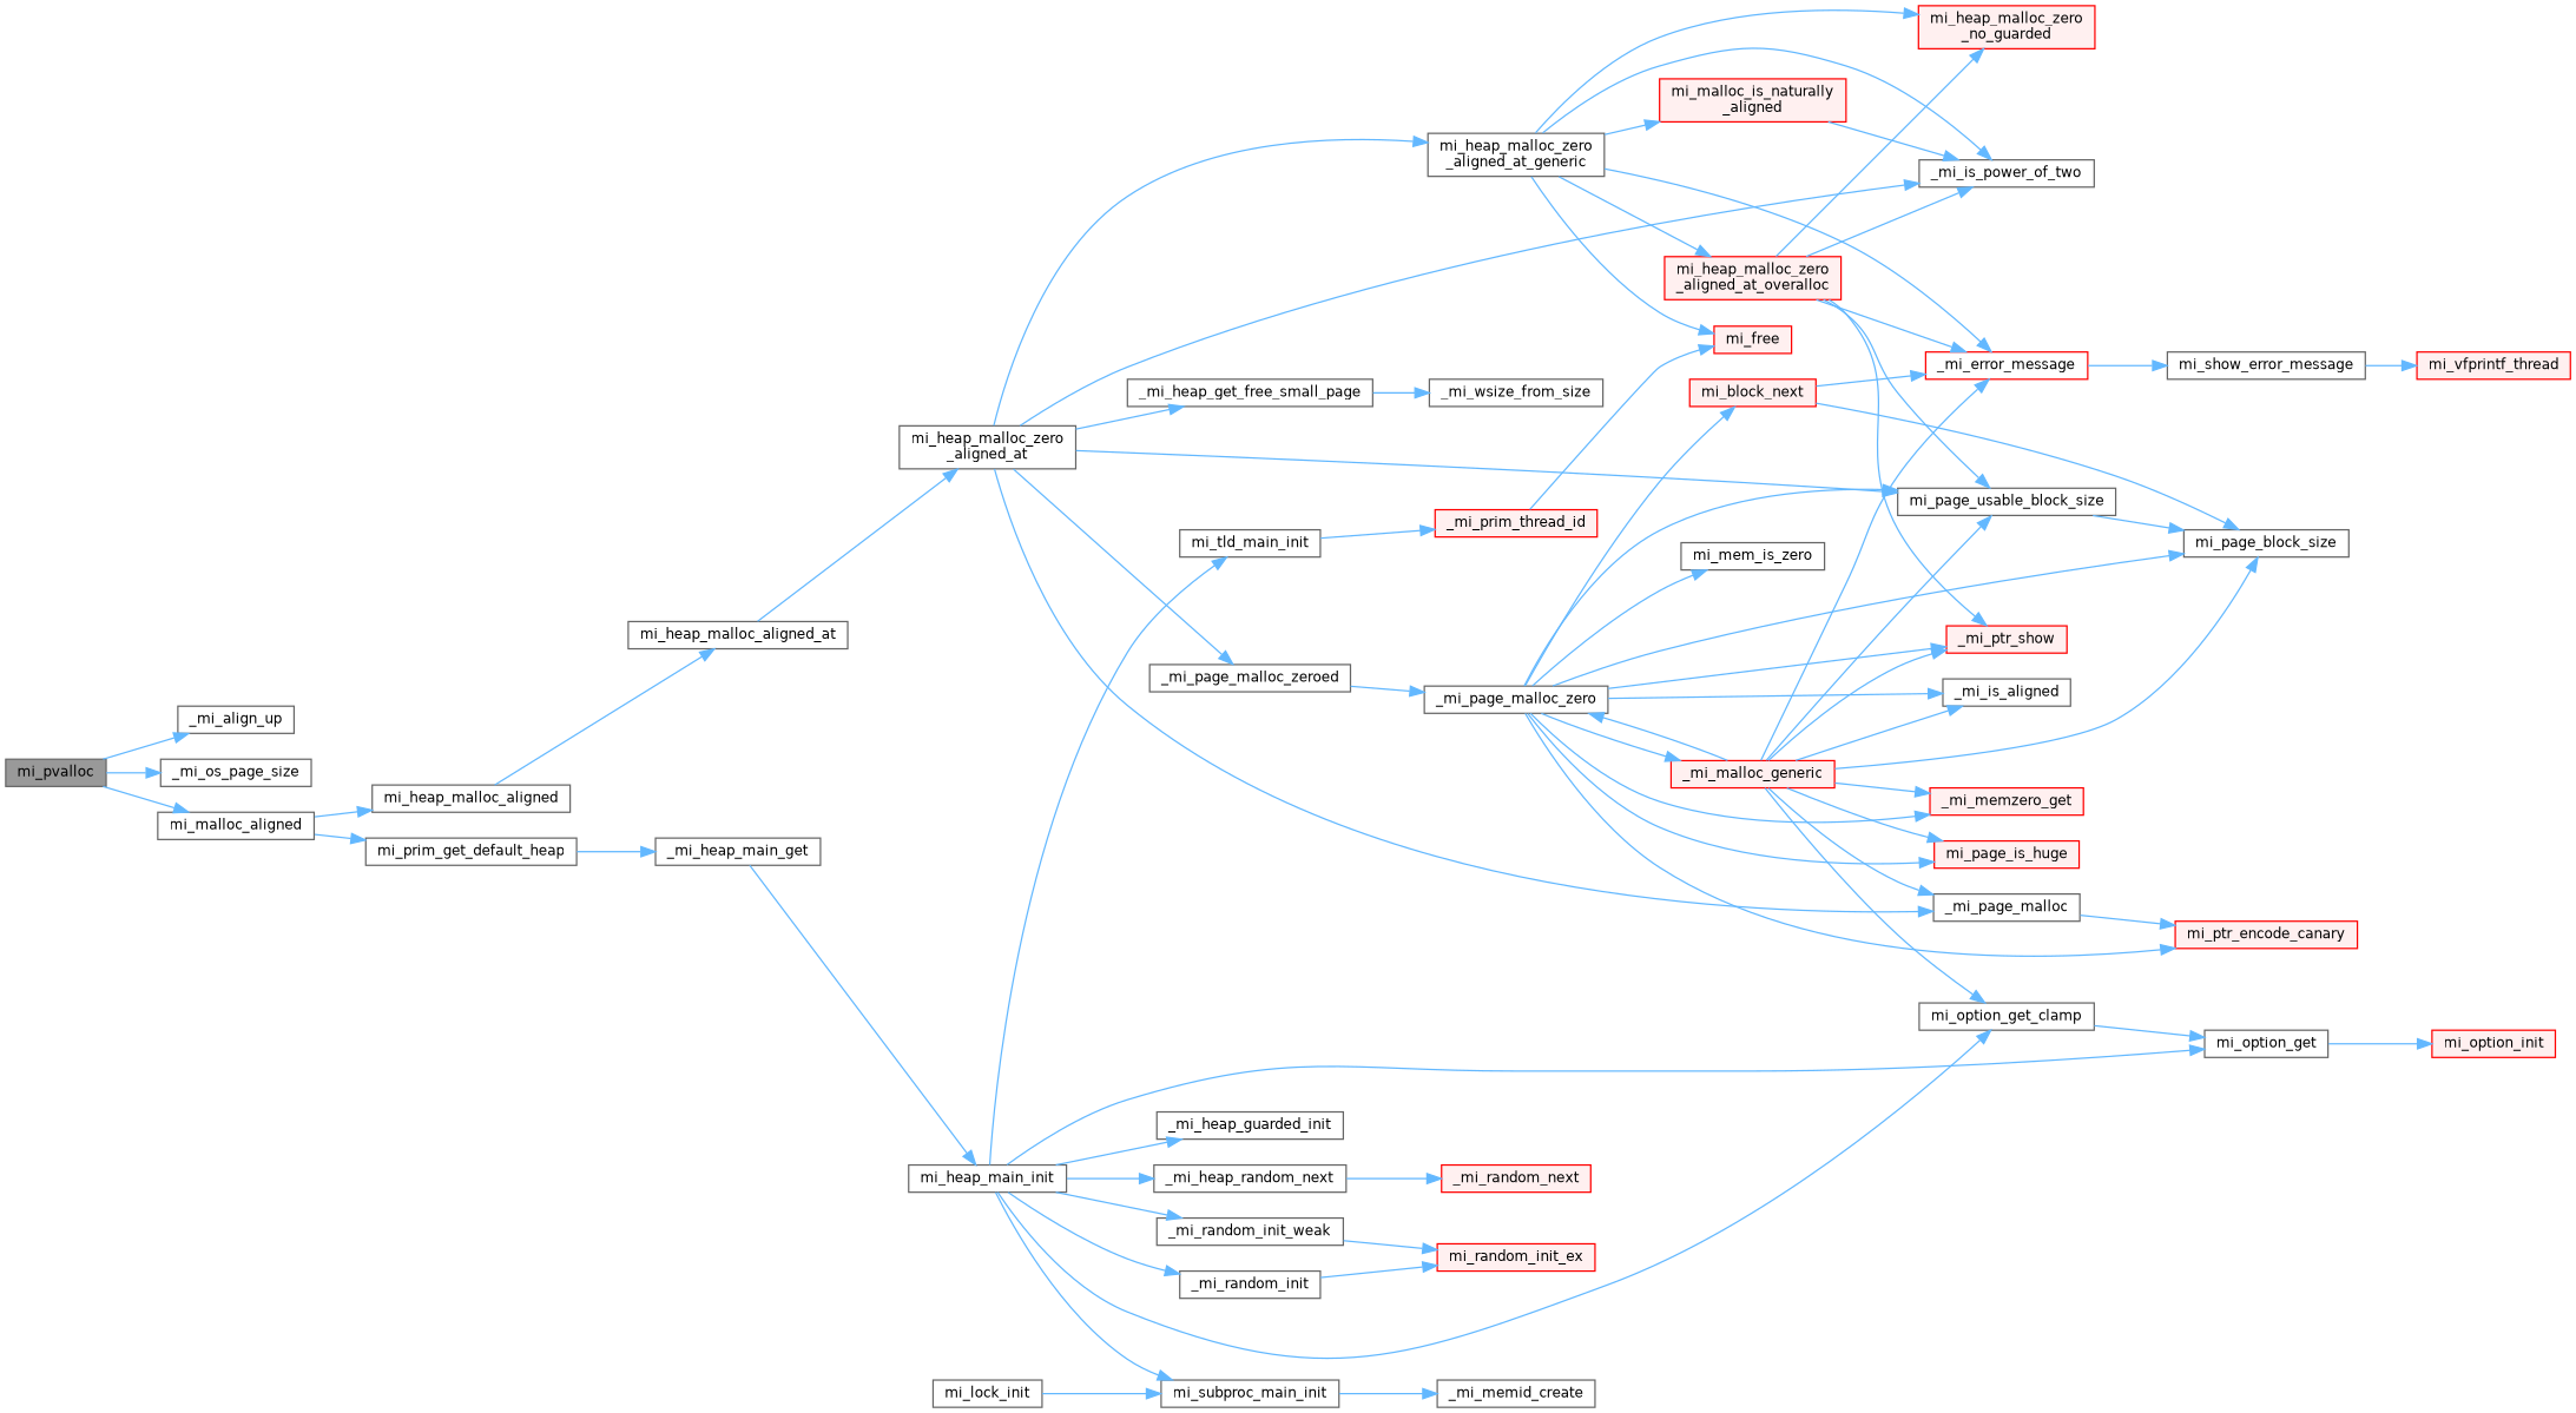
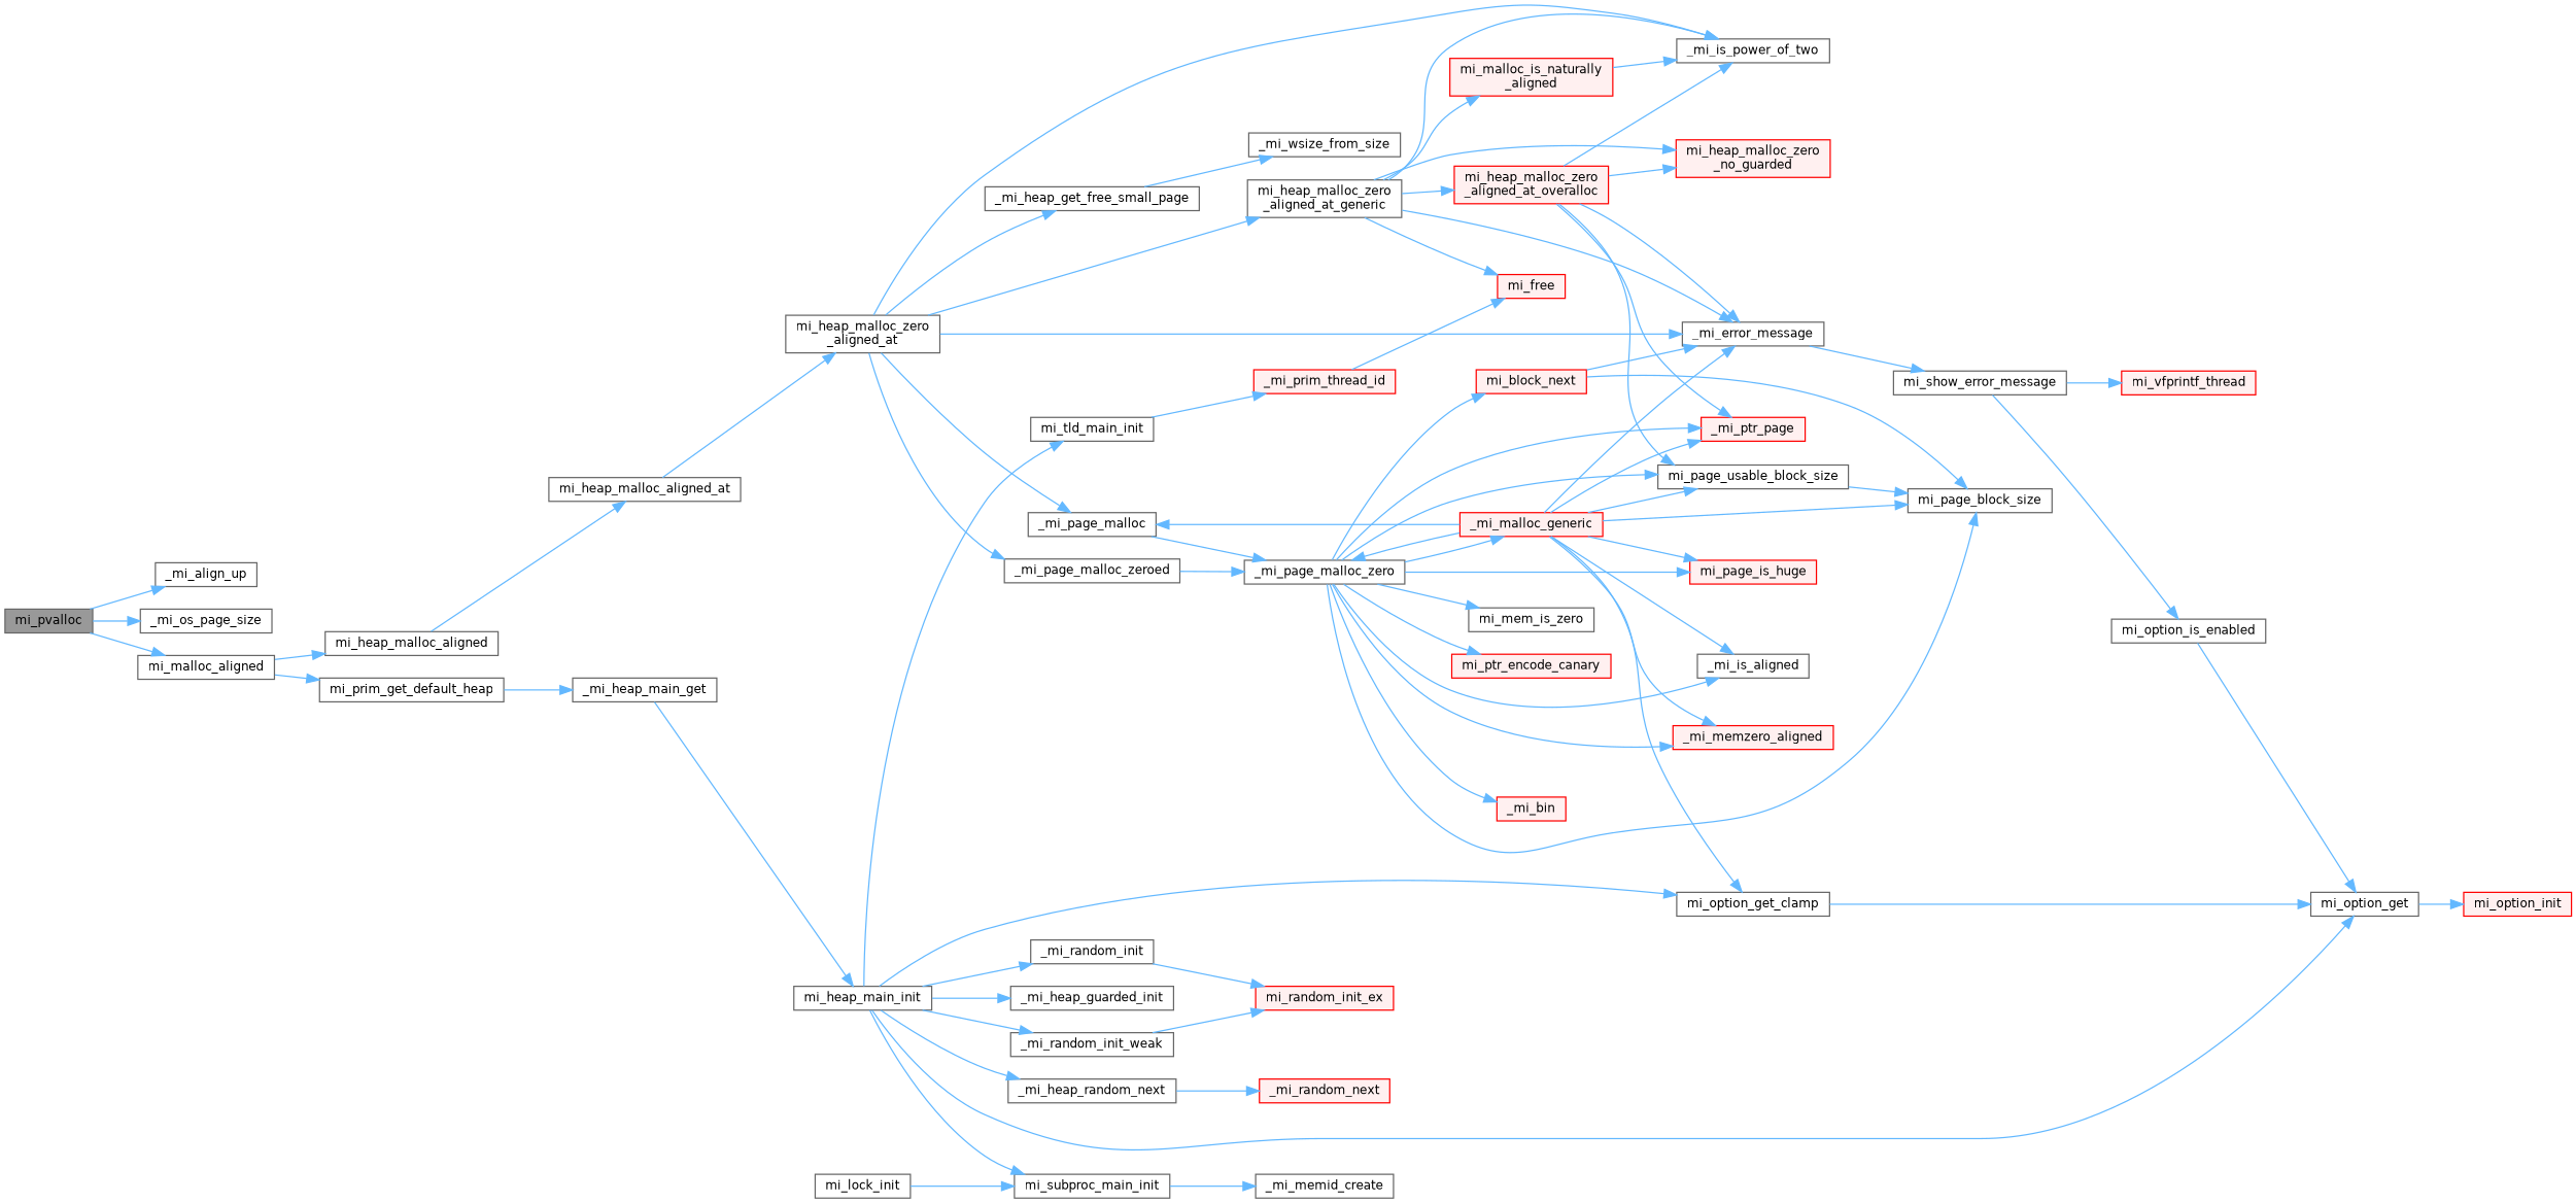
  digraph {
    rankdir=LR
    node [color=grey40 fillcolor=white fontname=Helvetica fontsize=10 shape=box style=filled]
    edge [color=steelblue1 fontname=Helvetica fontsize=10 labelfontname=Helvetica labelfontsize=10 style=solid]
    n1 [color=gray40 fillcolor=grey60 fontcolor=black height=0.2 label=mi_pvalloc width=0.4]
    n2 [height=0.2 label=_mi_align_up width=0.4]
    n3 [height=0.2 label=_mi_os_page_size width=0.4]
    n4 [height=0.2 label=mi_malloc_aligned width=0.4]
    n5 [height=0.2 label=mi_heap_malloc_aligned width=0.4]
    n6 [height=0.2 label=mi_prim_get_default_heap width=0.4]
    n7 [height=0.2 label=mi_heap_malloc_aligned_at width=0.4]
    n8 [height=0.2 label=_mi_heap_main_get width=0.4]
    n9 [height=0.2 label="mi_heap_malloc_zero\l_aligned_at" width=0.4]
-   n10 [color=red height=0.2 label=_mi_error_message width=0.4]
+   n10 [height=0.2 label=_mi_error_message width=0.4]
    n11 [height=0.2 label=_mi_heap_get_free_small_page width=0.4]
    n12 [height=0.2 label=_mi_is_power_of_two width=0.4]
    n13 [height=0.2 label=_mi_page_malloc width=0.4]
    n14 [height=0.2 label=_mi_page_malloc_zeroed width=0.4]
    n15 [height=0.2 label="mi_heap_malloc_zero\l_aligned_at_generic" width=0.4]
    n16 [height=0.2 label=mi_show_error_message width=0.4]
    n17 [height=0.2 label=_mi_wsize_from_size width=0.4]
    n18 [height=0.2 label=_mi_page_malloc_zero width=0.4]
    n19 [color=red fillcolor="#FFF0F0" height=0.2 label=mi_free width=0.4]
    n20 [color=red fillcolor="#FFF0F0" height=0.2 label="mi_heap_malloc_zero\l_aligned_at_overalloc" width=0.4]
    n21 [color=red fillcolor="#FFF0F0" height=0.2 label="mi_heap_malloc_zero\l_no_guarded" width=0.4]
    n22 [color=red fillcolor="#FFF0F0" height=0.2 label="mi_malloc_is_naturally\l_aligned" width=0.4]
+   n23 [height=0.2 label=mi_option_is_enabled width=0.4]
    n24 [color=red fillcolor="#FFF0F0" height=0.2 label=mi_vfprintf_thread width=0.4]
    n25 [height=0.2 label=mi_option_get width=0.4]
    n26 [color=red fillcolor="#FFF0F0" height=0.2 label=mi_option_init width=0.4]
+   n27 [color=red fillcolor="#FFF0F0" height=0.2 label=_mi_bin width=0.4]
    n28 [height=0.2 label=_mi_is_aligned width=0.4]
    n29 [color=red fillcolor="#FFF0F0" height=0.2 label=_mi_malloc_generic width=0.4]
-   n30 [color=red fillcolor="#FFF0F0" height=0.2 label=_mi_memzero_get width=0.4]
-   n31 [color=red fillcolor="#FFF0F0" height=0.2 label=_mi_ptr_show width=0.4]
+   n30 [color=red fillcolor="#FFF0F0" height=0.2 label=_mi_memzero_aligned width=0.4]
+   n31 [color=red fillcolor="#FFF0F0" height=0.2 label=_mi_ptr_page width=0.4]
    n32 [height=0.2 label=mi_page_block_size width=0.4]
    n33 [color=red fillcolor="#FFF0F0" height=0.2 label=mi_page_is_huge width=0.4]
    n34 [height=0.2 label=mi_page_usable_block_size width=0.4]
    n35 [color=red fillcolor="#FFF0F0" height=0.2 label=mi_block_next width=0.4]
    n36 [height=0.2 label=mi_mem_is_zero width=0.4]
    n37 [color=red fillcolor="#FFF0F0" height=0.2 label=mi_ptr_encode_canary width=0.4]
    n38 [height=0.2 label=mi_option_get_clamp width=0.4]
    n39 [color=red fillcolor="#FFF0F0" height=0.2 label=_mi_prim_thread_id width=0.4]
    n40 [height=0.2 label=mi_heap_main_init width=0.4]
    n41 [height=0.2 label=_mi_heap_guarded_init width=0.4]
    n42 [height=0.2 label=_mi_heap_random_next width=0.4]
    n43 [height=0.2 label=_mi_random_init width=0.4]
    n44 [height=0.2 label=_mi_random_init_weak width=0.4]
    n45 [height=0.2 label=mi_subproc_main_init width=0.4]
    n46 [height=0.2 label=mi_tld_main_init width=0.4]
    n47 [color=red fillcolor="#FFF0F0" height=0.2 label=_mi_random_next width=0.4]
    n48 [color=red fillcolor="#FFF0F0" height=0.2 label=mi_random_init_ex width=0.4]
    n49 [height=0.2 label=_mi_memid_create width=0.4]
    n50 [height=0.2 label=mi_lock_init width=0.4]
    n1 -> n2
    n1 -> n3
    n1 -> n4
    n4 -> n5
    n4 -> n6
    n5 -> n7
    n6 -> n8
    n7 -> n9
    n8 -> n40
-   n9 -> n34
+   n9 -> n10
    n9 -> n11
    n9 -> n12
    n9 -> n13
    n9 -> n14
    n9 -> n15
    n10 -> n16
    n11 -> n17
-   n13 -> n37
+   n13 -> n18
    n14 -> n18
    n15 -> n10
    n15 -> n12
    n15 -> n19
    n15 -> n20
    n15 -> n21
    n15 -> n22
+   n16 -> n23
    n16 -> n24
+   n18 -> n27
    n18 -> n28
    n18 -> n29
    n18 -> n30
    n18 -> n31
    n18 -> n32
    n18 -> n33
    n18 -> n34
    n18 -> n35
    n18 -> n36
    n18 -> n37
    n20 -> n10
    n20 -> n12
    n20 -> n21
    n20 -> n31
    n20 -> n34
    n22 -> n12
+   n23 -> n25
    n25 -> n26
    n29 -> n10
    n29 -> n13
    n29 -> n18
    n29 -> n28
    n29 -> n30
    n29 -> n31
    n29 -> n32
    n29 -> n33
    n29 -> n34
    n29 -> n38
    n34 -> n32
    n35 -> n10
    n35 -> n32
    n38 -> n25
    n39 -> n19
    n40 -> n25
    n40 -> n38
    n40 -> n41
    n40 -> n42
    n40 -> n43
    n40 -> n44
    n40 -> n45
    n40 -> n46
    n42 -> n47
    n43 -> n48
    n44 -> n48
    n45 -> n49
    n46 -> n39
    n50 -> n45
  }
